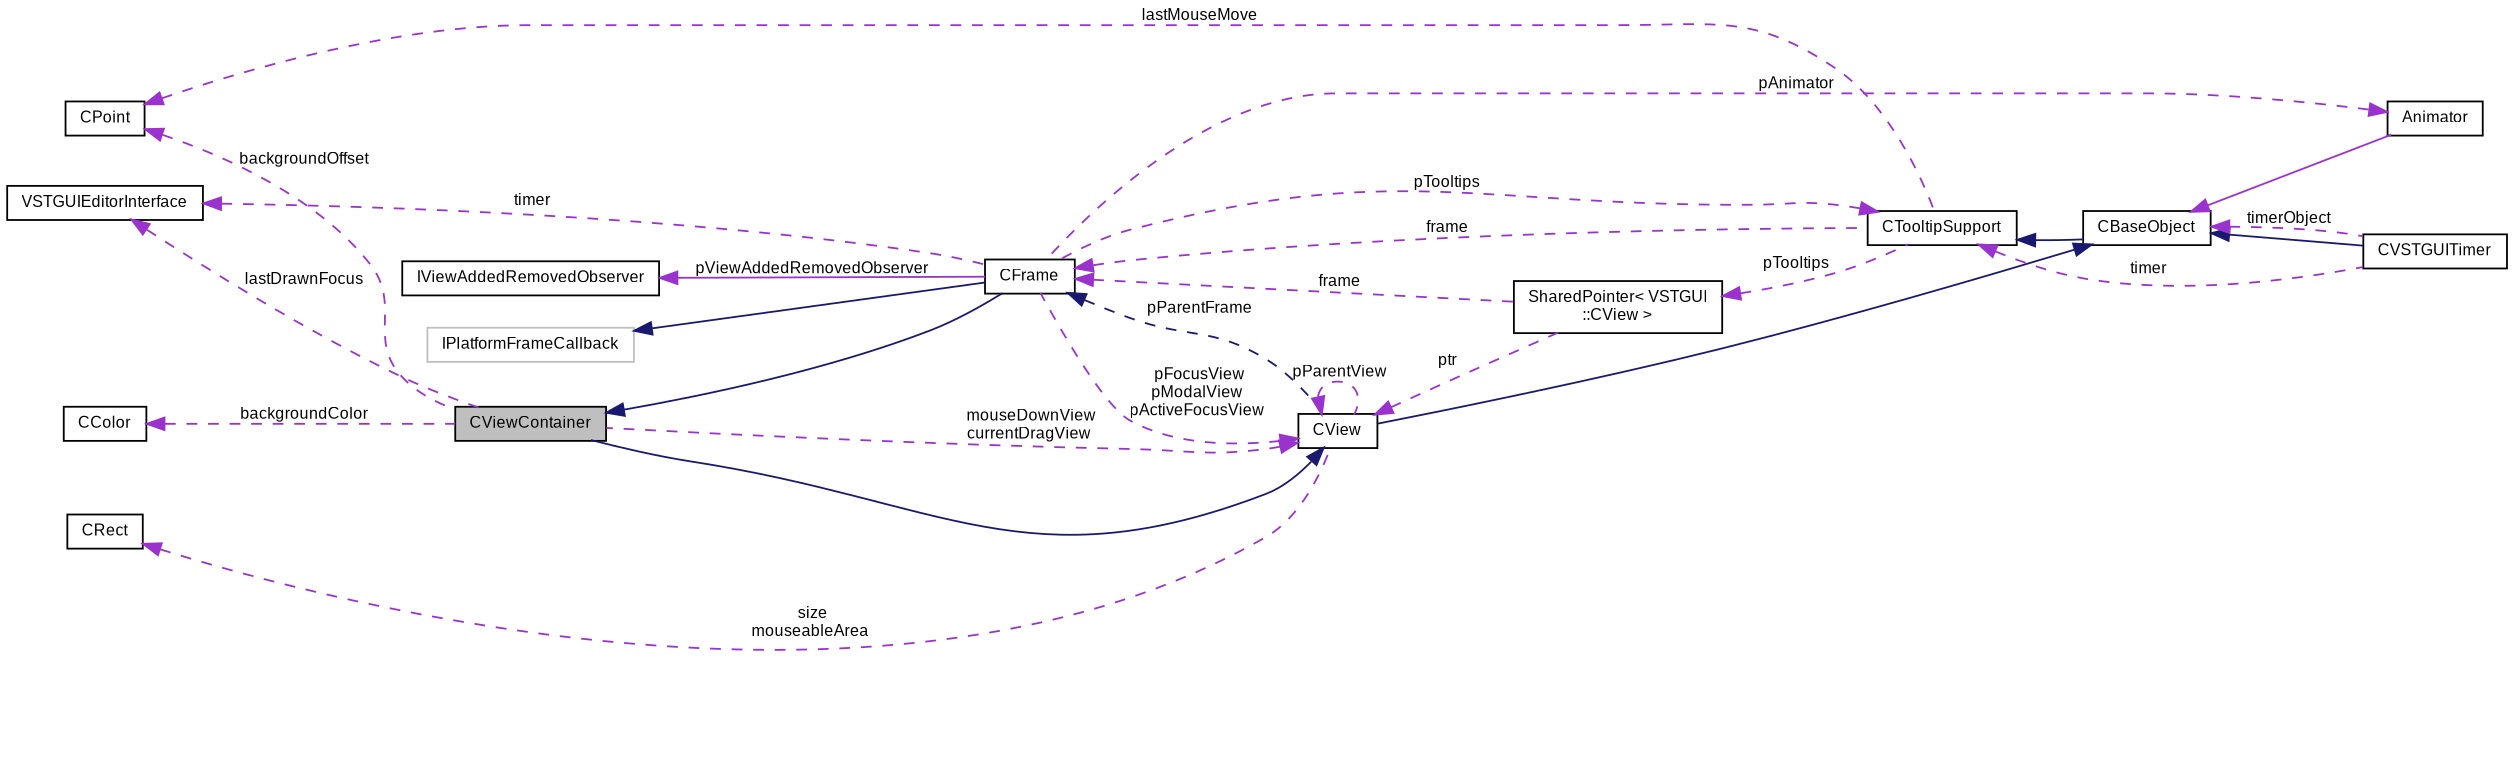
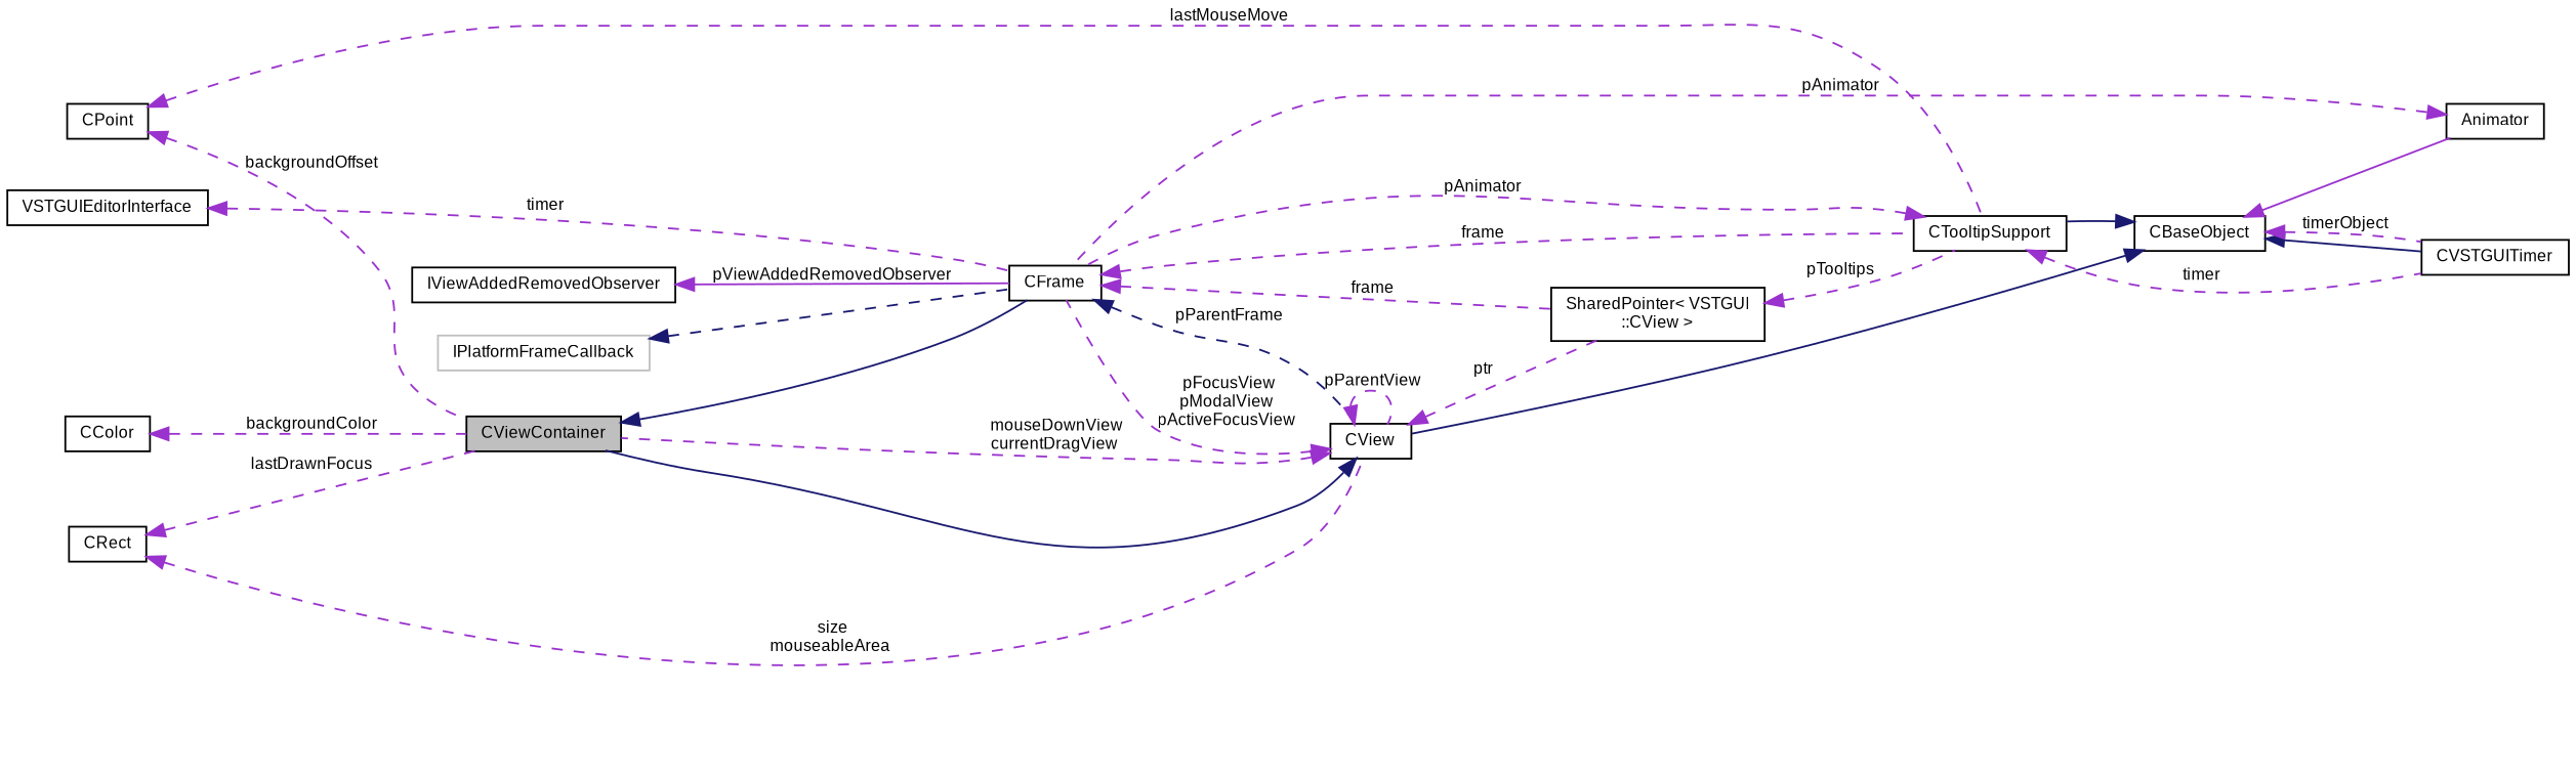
  digraph {
    rankdir=LR
    node [color=black fontname=Arial fontsize=9 shape=record]
    edge [color=darkorchid3 dir=back fontname=Arial fontsize=9 labelfontname=Arial labelfontsize=9 style=dashed]
    n1 [fillcolor=grey75 fontcolor=black height=0.2 label=CViewContainer style=filled width=0.4]
    n2 [height=0.2 label=CFrame width=0.4]
    n3 [height=0.2 label=CView width=0.4]
    n4 [height=0.2 label="SharedPointer\< VSTGUI\l::CView \>" width=0.4]
    n5 [height=0.2 label=CTooltipSupport width=0.4]
    n6 [height=0.2 label=CBaseObject width=0.4]
    n7 [height=0.2 label=Animator width=0.4]
    n8 [height=0.2 label=CVSTGUITimer width=0.4]
    n9 [height=0.2 label=VSTGUIEditorInterface width=0.4]
    n10 [color=grey75 height=0.2 label=IPlatformFrameCallback width=0.4]
    n11 [height=0.2 label=IViewAddedRemovedObserver width=0.4]
    n12 [height=0.2 label=CPoint width=0.4]
    n13 [height=0.2 label=CRect width=0.4]
    n14 [height=0.2 label=CColor width=0.4]
    n1 -> n2 [color=midnightblue style=solid]
    n2 -> n3 [color=midnightblue label=" pParentFrame"]
    n2 -> n4 [label=" frame"]
    n2 -> n5 [label=" frame"]
    n3 -> n1 [color=midnightblue style=solid]
    n3 -> n1 [label=" mouseDownView\ncurrentDragView"]
    n3 -> n2 [label=" pFocusView\npModalView\npActiveFocusView"]
    n3 -> n3 [label=" pParentView"]
    n3 -> n4 [label=" ptr"]
    n4 -> n5 [label=" pTooltips"]
-   n5 -> n2 [label=" pTooltips"]
+   n5 -> n2 [label=" pAnimator"]
    n5 -> n8 [label=" timer"]
    n6 -> n3 [color=midnightblue style=solid]
-   n5 -> n6 [color=midnightblue style=solid]
+   n6 -> n5 [color=midnightblue style=solid]
    n6 -> n7 [style=solid]
    n6 -> n8 [color=midnightblue style=solid]
    n6 -> n8 [label=" timerObject"]
    n7 -> n2 [label=" pAnimator"]
    n9 -> n2 [label=" timer"]
-   n10 -> n2 [color=midnightblue style=solid]
+   n10 -> n2 [color=midnightblue]
    n11 -> n2 [label=" pViewAddedRemovedObserver" style=solid]
    n12 -> n1 [label=" backgroundOffset"]
    n12 -> n5 [label=" lastMouseMove"]
-   n9 -> n1 [label=" lastDrawnFocus"]
+   n13 -> n1 [label=" lastDrawnFocus"]
    n13 -> n3 [label=" size\nmouseableArea"]
    n14 -> n1 [label=" backgroundColor"]
  }
